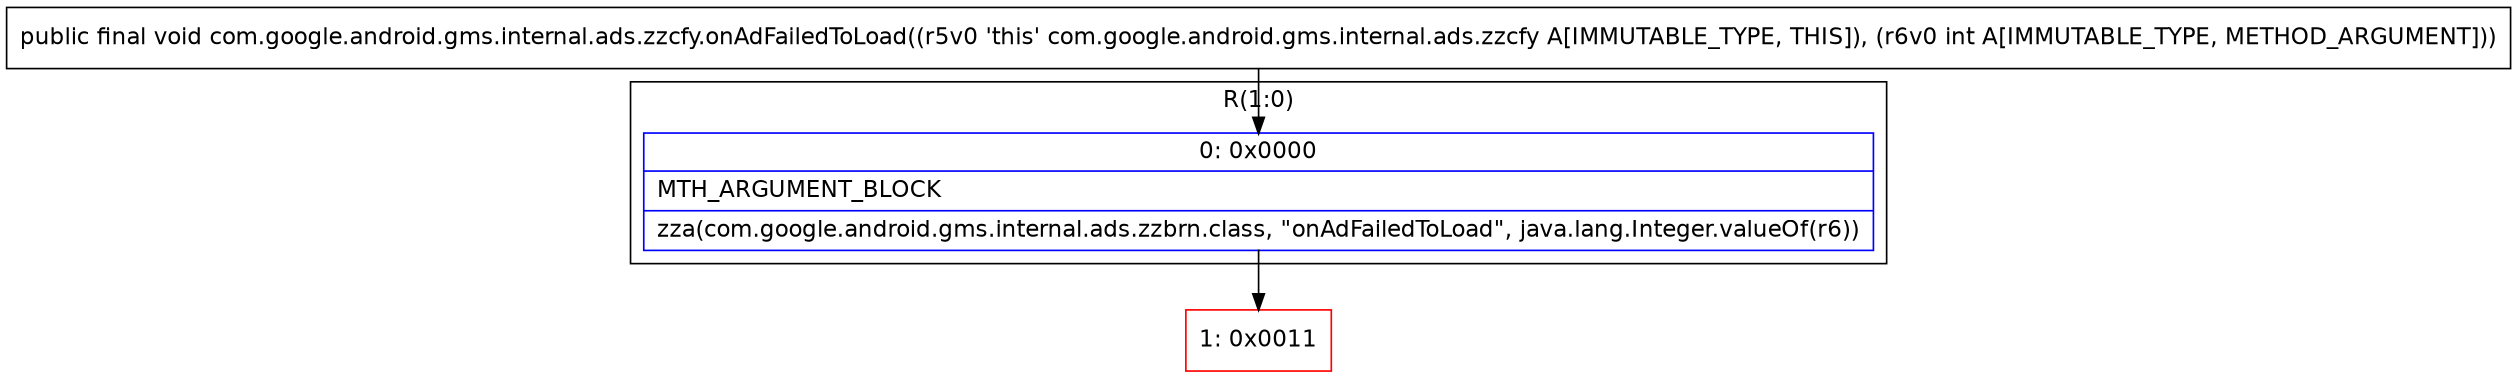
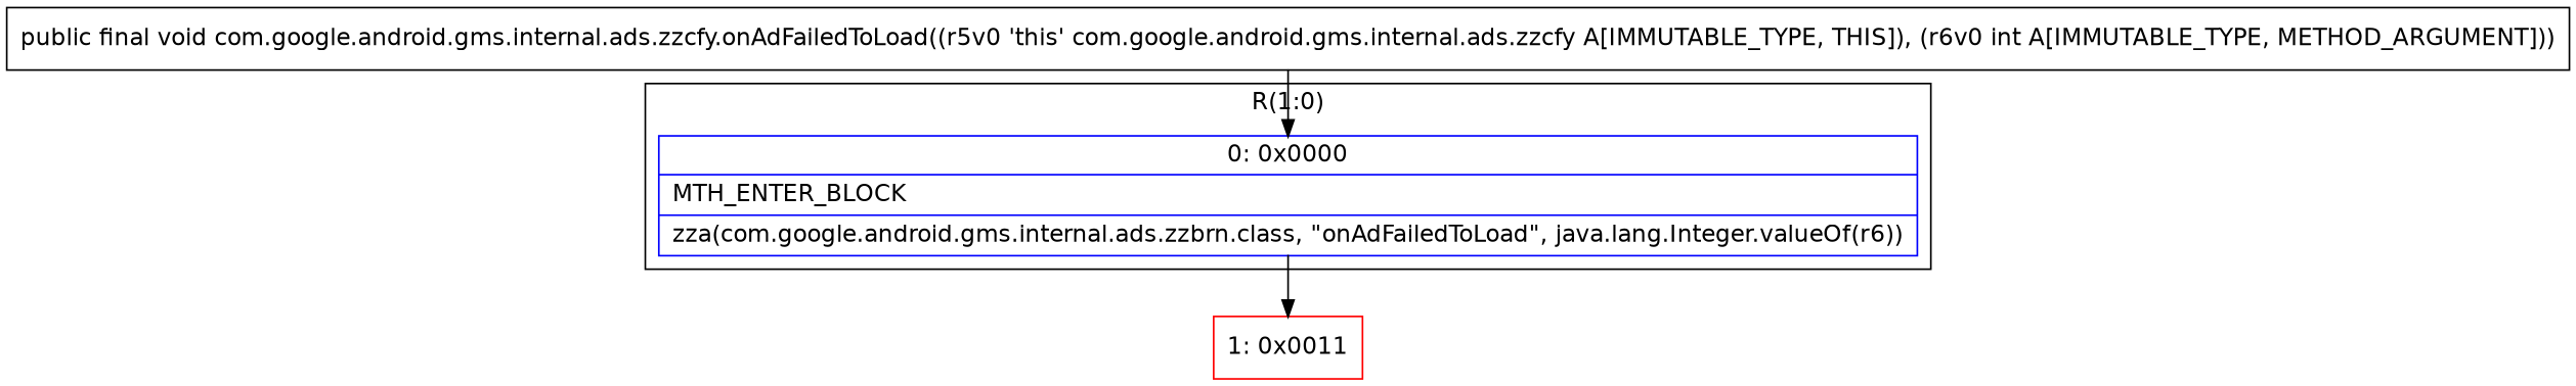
  digraph {
    fontname="DejaVu Sans"
    node [shape=record fontname="DejaVu Sans"]
    edge [fontname="DejaVu Sans"]
-   n1 [color=blue label="{0\:\ 0x0000|MTH_ARGUMENT_BLOCK\l|zza(com.google.android.gms.internal.ads.zzbrn.class, \"onAdFailedToLoad\", java.lang.Integer.valueOf(r6))\l}"]
+   n1 [color=blue label="{0\:\ 0x0000|MTH_ENTER_BLOCK\l|zza(com.google.android.gms.internal.ads.zzbrn.class, \"onAdFailedToLoad\", java.lang.Integer.valueOf(r6))\l}"]
    n2 [color=red label="{1\:\ 0x0011}"]
    n3 [label="{public final void com.google.android.gms.internal.ads.zzcfy.onAdFailedToLoad((r5v0 'this' com.google.android.gms.internal.ads.zzcfy A[IMMUTABLE_TYPE, THIS]), (r6v0 int A[IMMUTABLE_TYPE, METHOD_ARGUMENT])) }"]
    subgraph cluster_1 {
      label="R(1:0)"
      n1
    }
    n1 -> n2
    n3 -> n1
  }
